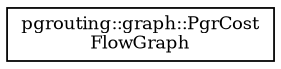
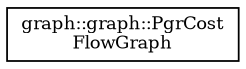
  digraph {
    rankdir=LR
    fontname="DejaVu Serif"
-   n1 [color=black fillcolor=white fontname="DejaVu Serif" fontsize=10 height=0.2 label="pgrouting::graph::PgrCost\lFlowGraph" shape=record style=filled width=0.4]
+   n1 [color=black fillcolor=white fontname="DejaVu Serif" fontsize=10 height=0.2 label="graph::graph::PgrCost\lFlowGraph" shape=record style=filled width=0.4]
  }
